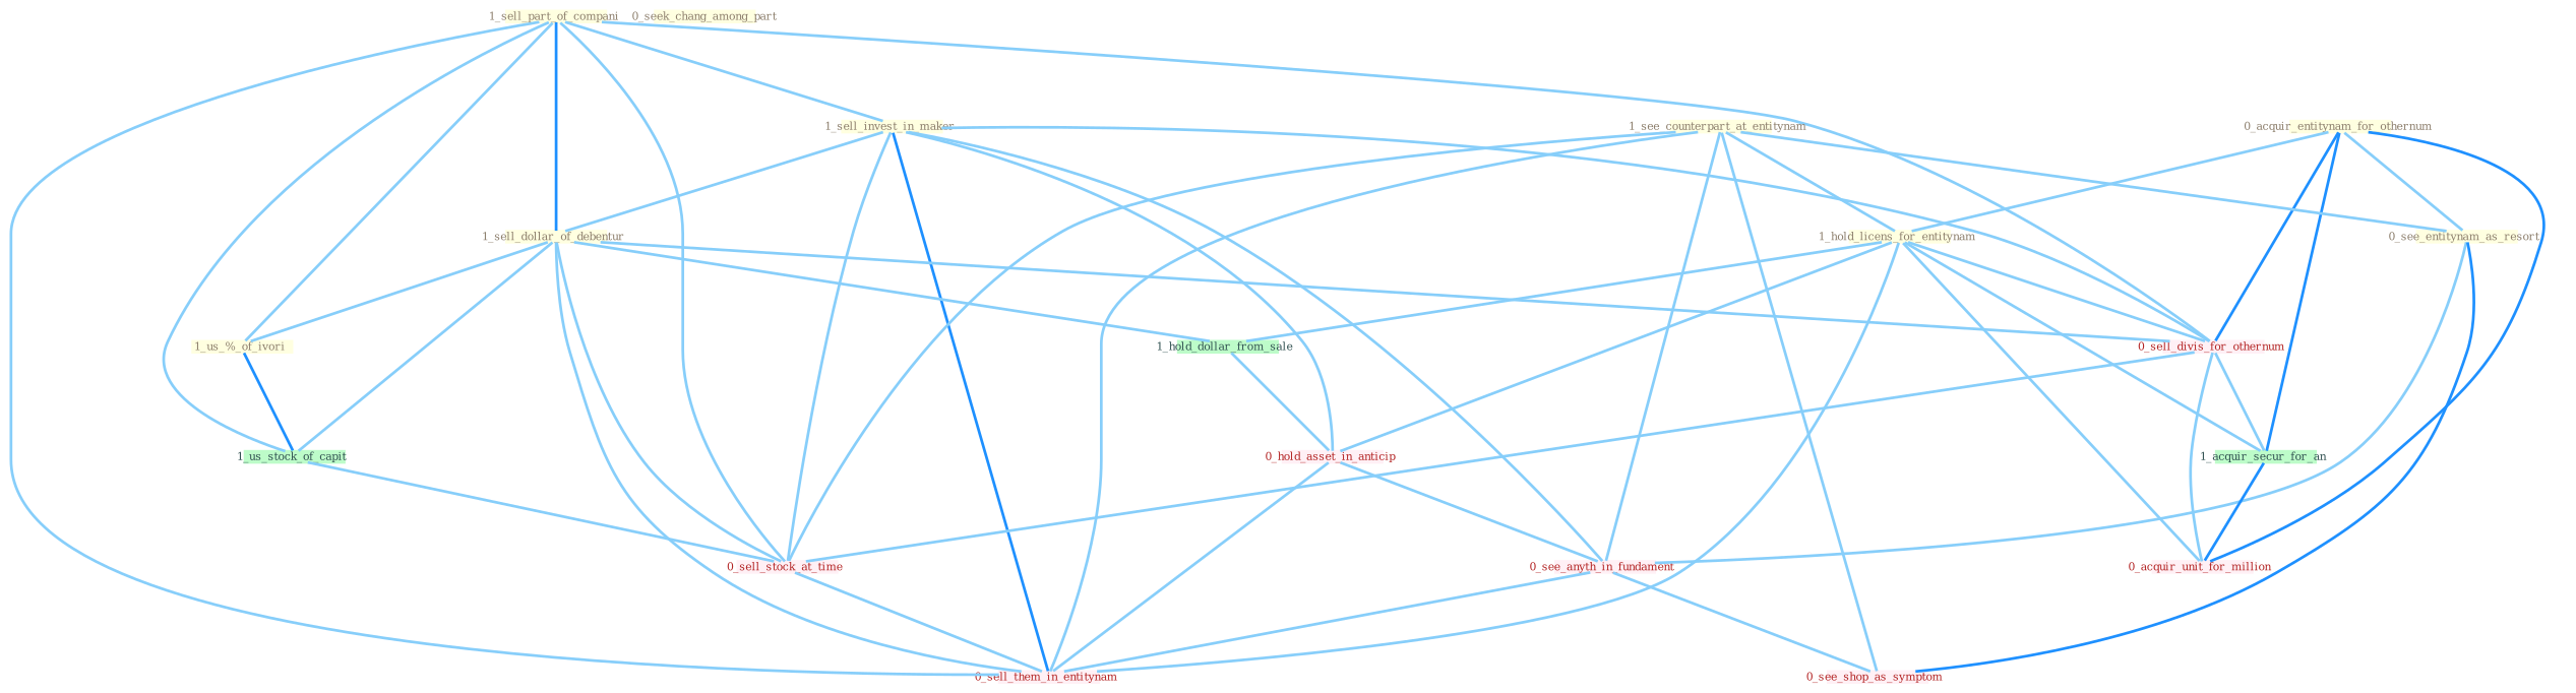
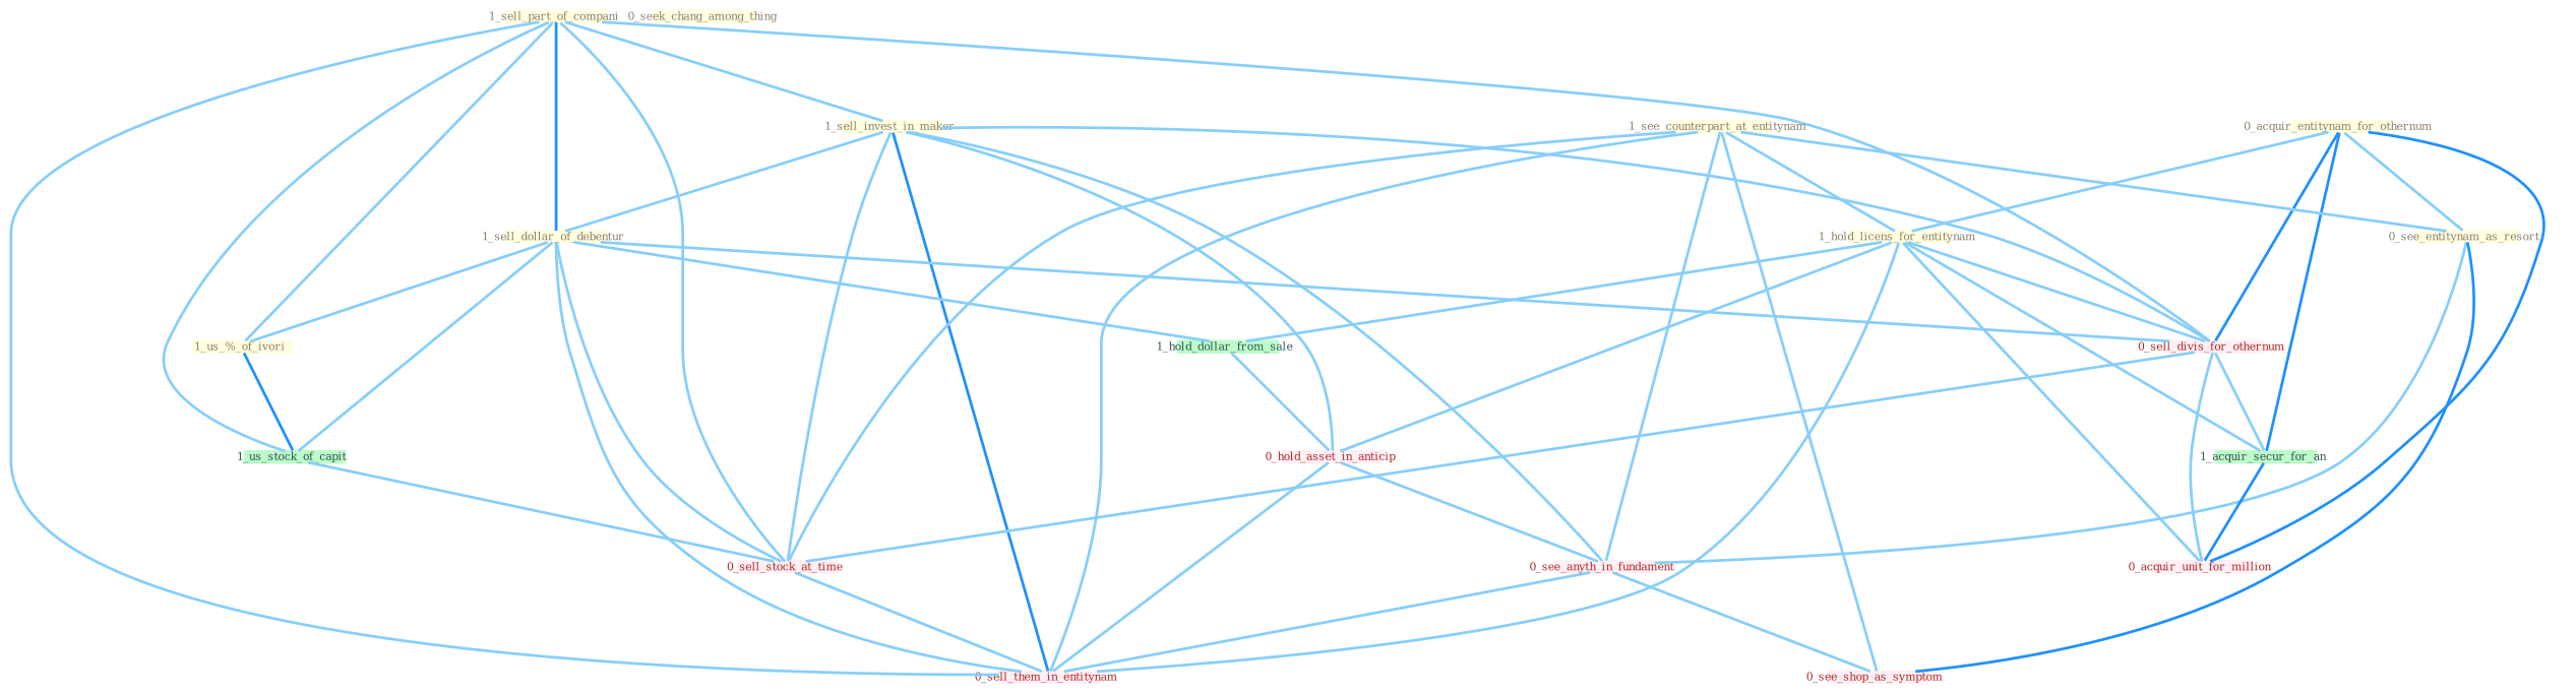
  graph {
    node [color="#ffffe0" fixedsize=true fontcolor="#8b7d6b" fontsize=4 shape=polygon style=filled]
    edge [color="#87cefa" w=1]
    "1_sell_part_of_compani " [height=.06 width=.5]
    "1_sell_invest_in_maker " [height=.06 width=.5]
    "0_acquir_entitynam_for_othernum " [height=.06 width=.5]
-   "0_seek_chang_among_thing " [height=.06 width=.5 label="0_seek_chang_among_part"]
+   "0_seek_chang_among_thing " [height=.06 width=.5]
    "1_sell_dollar_of_debentur " [height=.06 width=.5]
    "1_us_%_of_ivori " [height=.06 width=.5]
    "1_see_counterpart_at_entitynam " [height=.06 width=.5]
    "1_hold_licens_for_entitynam " [height=.06 width=.5]
    "0_see_entitynam_as_resort " [height=.06 width=.5]
    "0_sell_divis_for_othernum " [color="#fff0f5" fontcolor="#b22222" height=.06 width=.5]
    "0_hold_asset_in_anticip " [color="#fff0f5" fontcolor="#b22222" height=.06 width=.5]
    "0_sell_stock_at_time " [color="#fff0f5" fontcolor="#b22222" height=.06 width=.5]
    "0_see_anyth_in_fundament " [color="#fff0f5" fontcolor="#b22222" height=.06 width=.5]
    "0_acquir_unit_for_million " [color="#fff0f5" fontcolor="#b22222" height=.06 width=.5]
    "0_see_shop_as_symptom " [color="#fff0f5" fontcolor="#b22222" height=.06 width=.5]
    "0_sell_them_in_entitynam " [color="#fff0f5" fontcolor="#b22222" height=.06 width=.5]
    "1_us_stock_of_capit " [color="#BDFCC9" fontcolor="#2f4f4f" height=.06 width=.5]
    "1_acquir_secur_for_an " [color="#BDFCC9" fontcolor="#2f4f4f" height=.06 width=.5]
    "1_hold_dollar_from_sale " [color="#BDFCC9" fontcolor="#2f4f4f" height=.06 width=.5]
    subgraph sub_1 {
      "1_sell_part_of_compani "
      "1_sell_invest_in_maker "
      "0_acquir_entitynam_for_othernum "
      "0_seek_chang_among_thing "
      "1_sell_dollar_of_debentur "
      "1_us_%_of_ivori "
      "1_see_counterpart_at_entitynam "
      "1_hold_licens_for_entitynam "
      "0_see_entitynam_as_resort "
    }
    subgraph sub_2 {
      "0_sell_divis_for_othernum "
      "0_hold_asset_in_anticip "
      "0_sell_stock_at_time "
      "0_see_anyth_in_fundament "
      "0_acquir_unit_for_million "
      "0_see_shop_as_symptom "
      "0_sell_them_in_entitynam "
    }
    "1_sell_part_of_compani " -- "1_sell_invest_in_maker "
    "1_sell_part_of_compani " -- "1_sell_dollar_of_debentur " [color="#1e90ff" w=2]
    "1_sell_part_of_compani " -- "1_us_%_of_ivori "
    "1_sell_part_of_compani " -- "0_sell_divis_for_othernum "
    "1_sell_part_of_compani " -- "0_sell_stock_at_time "
    "1_sell_part_of_compani " -- "0_sell_them_in_entitynam "
    "1_sell_part_of_compani " -- "1_us_stock_of_capit "
    "1_sell_invest_in_maker " -- "1_sell_dollar_of_debentur "
    "1_sell_invest_in_maker " -- "0_sell_divis_for_othernum "
    "1_sell_invest_in_maker " -- "0_hold_asset_in_anticip "
    "1_sell_invest_in_maker " -- "0_sell_stock_at_time "
    "1_sell_invest_in_maker " -- "0_see_anyth_in_fundament "
    "1_sell_invest_in_maker " -- "0_sell_them_in_entitynam " [color="#1e90ff" w=2]
    "0_acquir_entitynam_for_othernum " -- "1_hold_licens_for_entitynam "
    "0_acquir_entitynam_for_othernum " -- "0_see_entitynam_as_resort "
    "0_acquir_entitynam_for_othernum " -- "0_sell_divis_for_othernum " [color="#1e90ff" w=2]
    "0_acquir_entitynam_for_othernum " -- "0_acquir_unit_for_million " [color="#1e90ff" w=2]
    "0_acquir_entitynam_for_othernum " -- "1_acquir_secur_for_an " [color="#1e90ff" w=2]
    "1_sell_dollar_of_debentur " -- "1_us_%_of_ivori "
    "1_sell_dollar_of_debentur " -- "0_sell_divis_for_othernum "
    "1_sell_dollar_of_debentur " -- "0_sell_stock_at_time "
    "1_sell_dollar_of_debentur " -- "0_sell_them_in_entitynam "
    "1_sell_dollar_of_debentur " -- "1_us_stock_of_capit "
    "1_sell_dollar_of_debentur " -- "1_hold_dollar_from_sale "
    "1_us_%_of_ivori " -- "1_us_stock_of_capit " [color="#1e90ff" w=2]
    "1_see_counterpart_at_entitynam " -- "1_hold_licens_for_entitynam "
    "1_see_counterpart_at_entitynam " -- "0_see_entitynam_as_resort "
    "1_see_counterpart_at_entitynam " -- "0_sell_stock_at_time "
    "1_see_counterpart_at_entitynam " -- "0_see_anyth_in_fundament "
    "1_see_counterpart_at_entitynam " -- "0_see_shop_as_symptom "
    "1_see_counterpart_at_entitynam " -- "0_sell_them_in_entitynam "
    "1_hold_licens_for_entitynam " -- "0_sell_divis_for_othernum "
    "1_hold_licens_for_entitynam " -- "0_hold_asset_in_anticip "
    "1_hold_licens_for_entitynam " -- "0_acquir_unit_for_million "
    "1_hold_licens_for_entitynam " -- "0_sell_them_in_entitynam "
    "1_hold_licens_for_entitynam " -- "1_acquir_secur_for_an "
    "1_hold_licens_for_entitynam " -- "1_hold_dollar_from_sale "
    "0_see_entitynam_as_resort " -- "0_see_anyth_in_fundament "
    "0_see_entitynam_as_resort " -- "0_see_shop_as_symptom " [color="#1e90ff" w=2]
    "0_sell_divis_for_othernum " -- "0_sell_stock_at_time "
    "0_sell_divis_for_othernum " -- "0_acquir_unit_for_million "
    "0_sell_divis_for_othernum " -- "1_acquir_secur_for_an "
    "0_hold_asset_in_anticip " -- "0_see_anyth_in_fundament "
    "0_hold_asset_in_anticip " -- "0_sell_them_in_entitynam "
    "0_sell_stock_at_time " -- "0_sell_them_in_entitynam "
    "0_see_anyth_in_fundament " -- "0_see_shop_as_symptom "
    "0_see_anyth_in_fundament " -- "0_sell_them_in_entitynam "
    "1_us_stock_of_capit " -- "0_sell_stock_at_time "
    "1_acquir_secur_for_an " -- "0_acquir_unit_for_million " [color="#1e90ff" w=2]
    "1_hold_dollar_from_sale " -- "0_hold_asset_in_anticip "
  }
